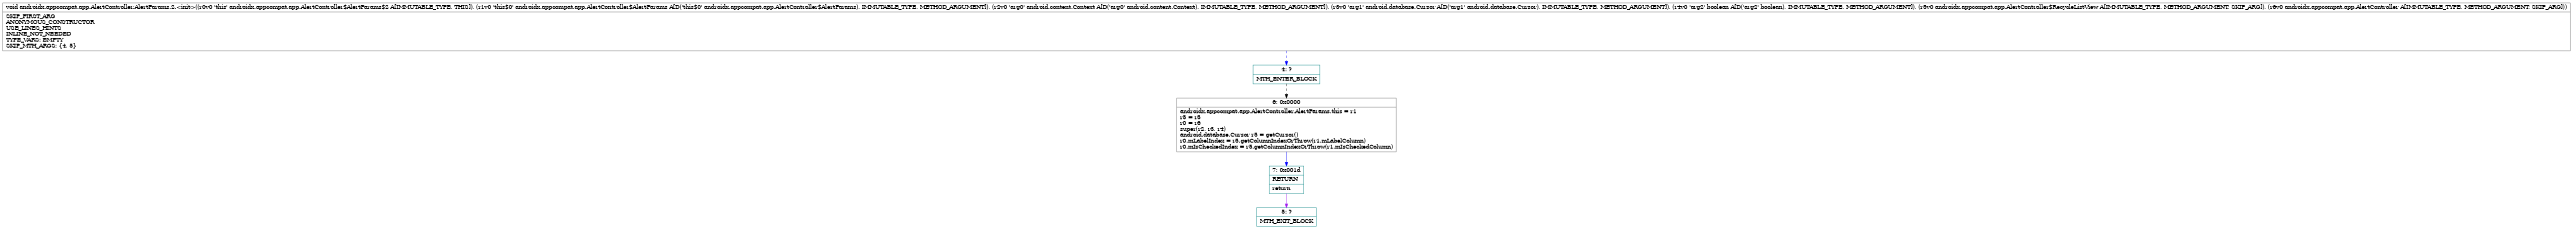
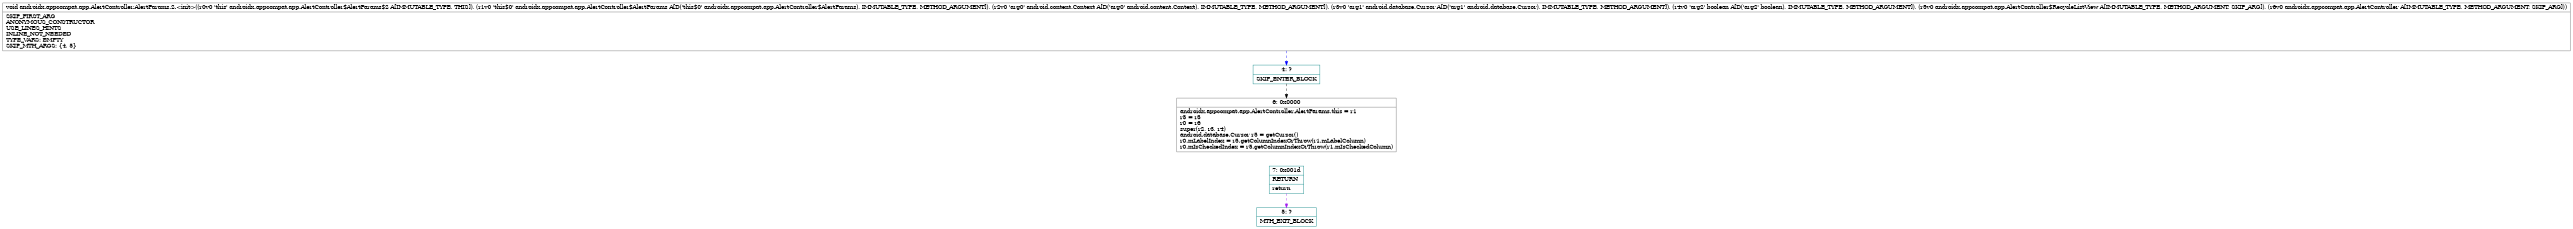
  digraph {
    node [color=teal shape=record]
    edge [color=blue style=dashed]
-   n1 [label="{4\:\ ?|MTH_ENTER_BLOCK\l}"]
+   n1 [label="{4\:\ ?|SKIP_ENTER_BLOCK\l}"]
    n2 [color=gray40 label="{6\:\ 0x0000|androidx.appcompat.app.AlertController.AlertParams.this = r1\lr5 = r5\lr0 = r6\lsuper(r2, r3, r4)\landroid.database.Cursor r5 = getCursor()\lr0.mLabelIndex = r5.getColumnIndexOrThrow(r1.mLabelColumn)\lr0.mIsCheckedIndex = r5.getColumnIndexOrThrow(r1.mIsCheckedColumn)\l}"]
    n3 [label="{7\:\ 0x001d|RETURN\l|return\l}"]
    n4 [label="{5\:\ ?|MTH_EXIT_BLOCK\l}"]
    n5 [color=gray40 label="{void androidx.appcompat.app.AlertController.AlertParams.2.\<init\>((r0v0 'this' androidx.appcompat.app.AlertController$AlertParams$2 A[IMMUTABLE_TYPE, THIS]), (r1v0 'this$0' androidx.appcompat.app.AlertController$AlertParams A[D('this$0' androidx.appcompat.app.AlertController$AlertParams), IMMUTABLE_TYPE, METHOD_ARGUMENT]), (r2v0 'arg0' android.content.Context A[D('arg0' android.content.Context), IMMUTABLE_TYPE, METHOD_ARGUMENT]), (r3v0 'arg1' android.database.Cursor A[D('arg1' android.database.Cursor), IMMUTABLE_TYPE, METHOD_ARGUMENT]), (r4v0 'arg2' boolean A[D('arg2' boolean), IMMUTABLE_TYPE, METHOD_ARGUMENT]), (r5v0 androidx.appcompat.app.AlertController$RecycleListView A[IMMUTABLE_TYPE, METHOD_ARGUMENT, SKIP_ARG]), (r6v0 androidx.appcompat.app.AlertController A[IMMUTABLE_TYPE, METHOD_ARGUMENT, SKIP_ARG]))  | SKIP_FIRST_ARG\lANONYMOUS_CONSTRUCTOR\lUSE_LINES_HINTS\lINLINE_NOT_NEEDED\lTYPE_VARS: EMPTY\lSKIP_MTH_ARGS: \{4, 5\}\l}"]
    n1 -> n2 [color=black]
-   n2 -> n3 [style=solid]
-   n3 -> n4 [color=purple style=solid]
+   n3 -> n4 [color=purple]
    n5 -> n1
  }
